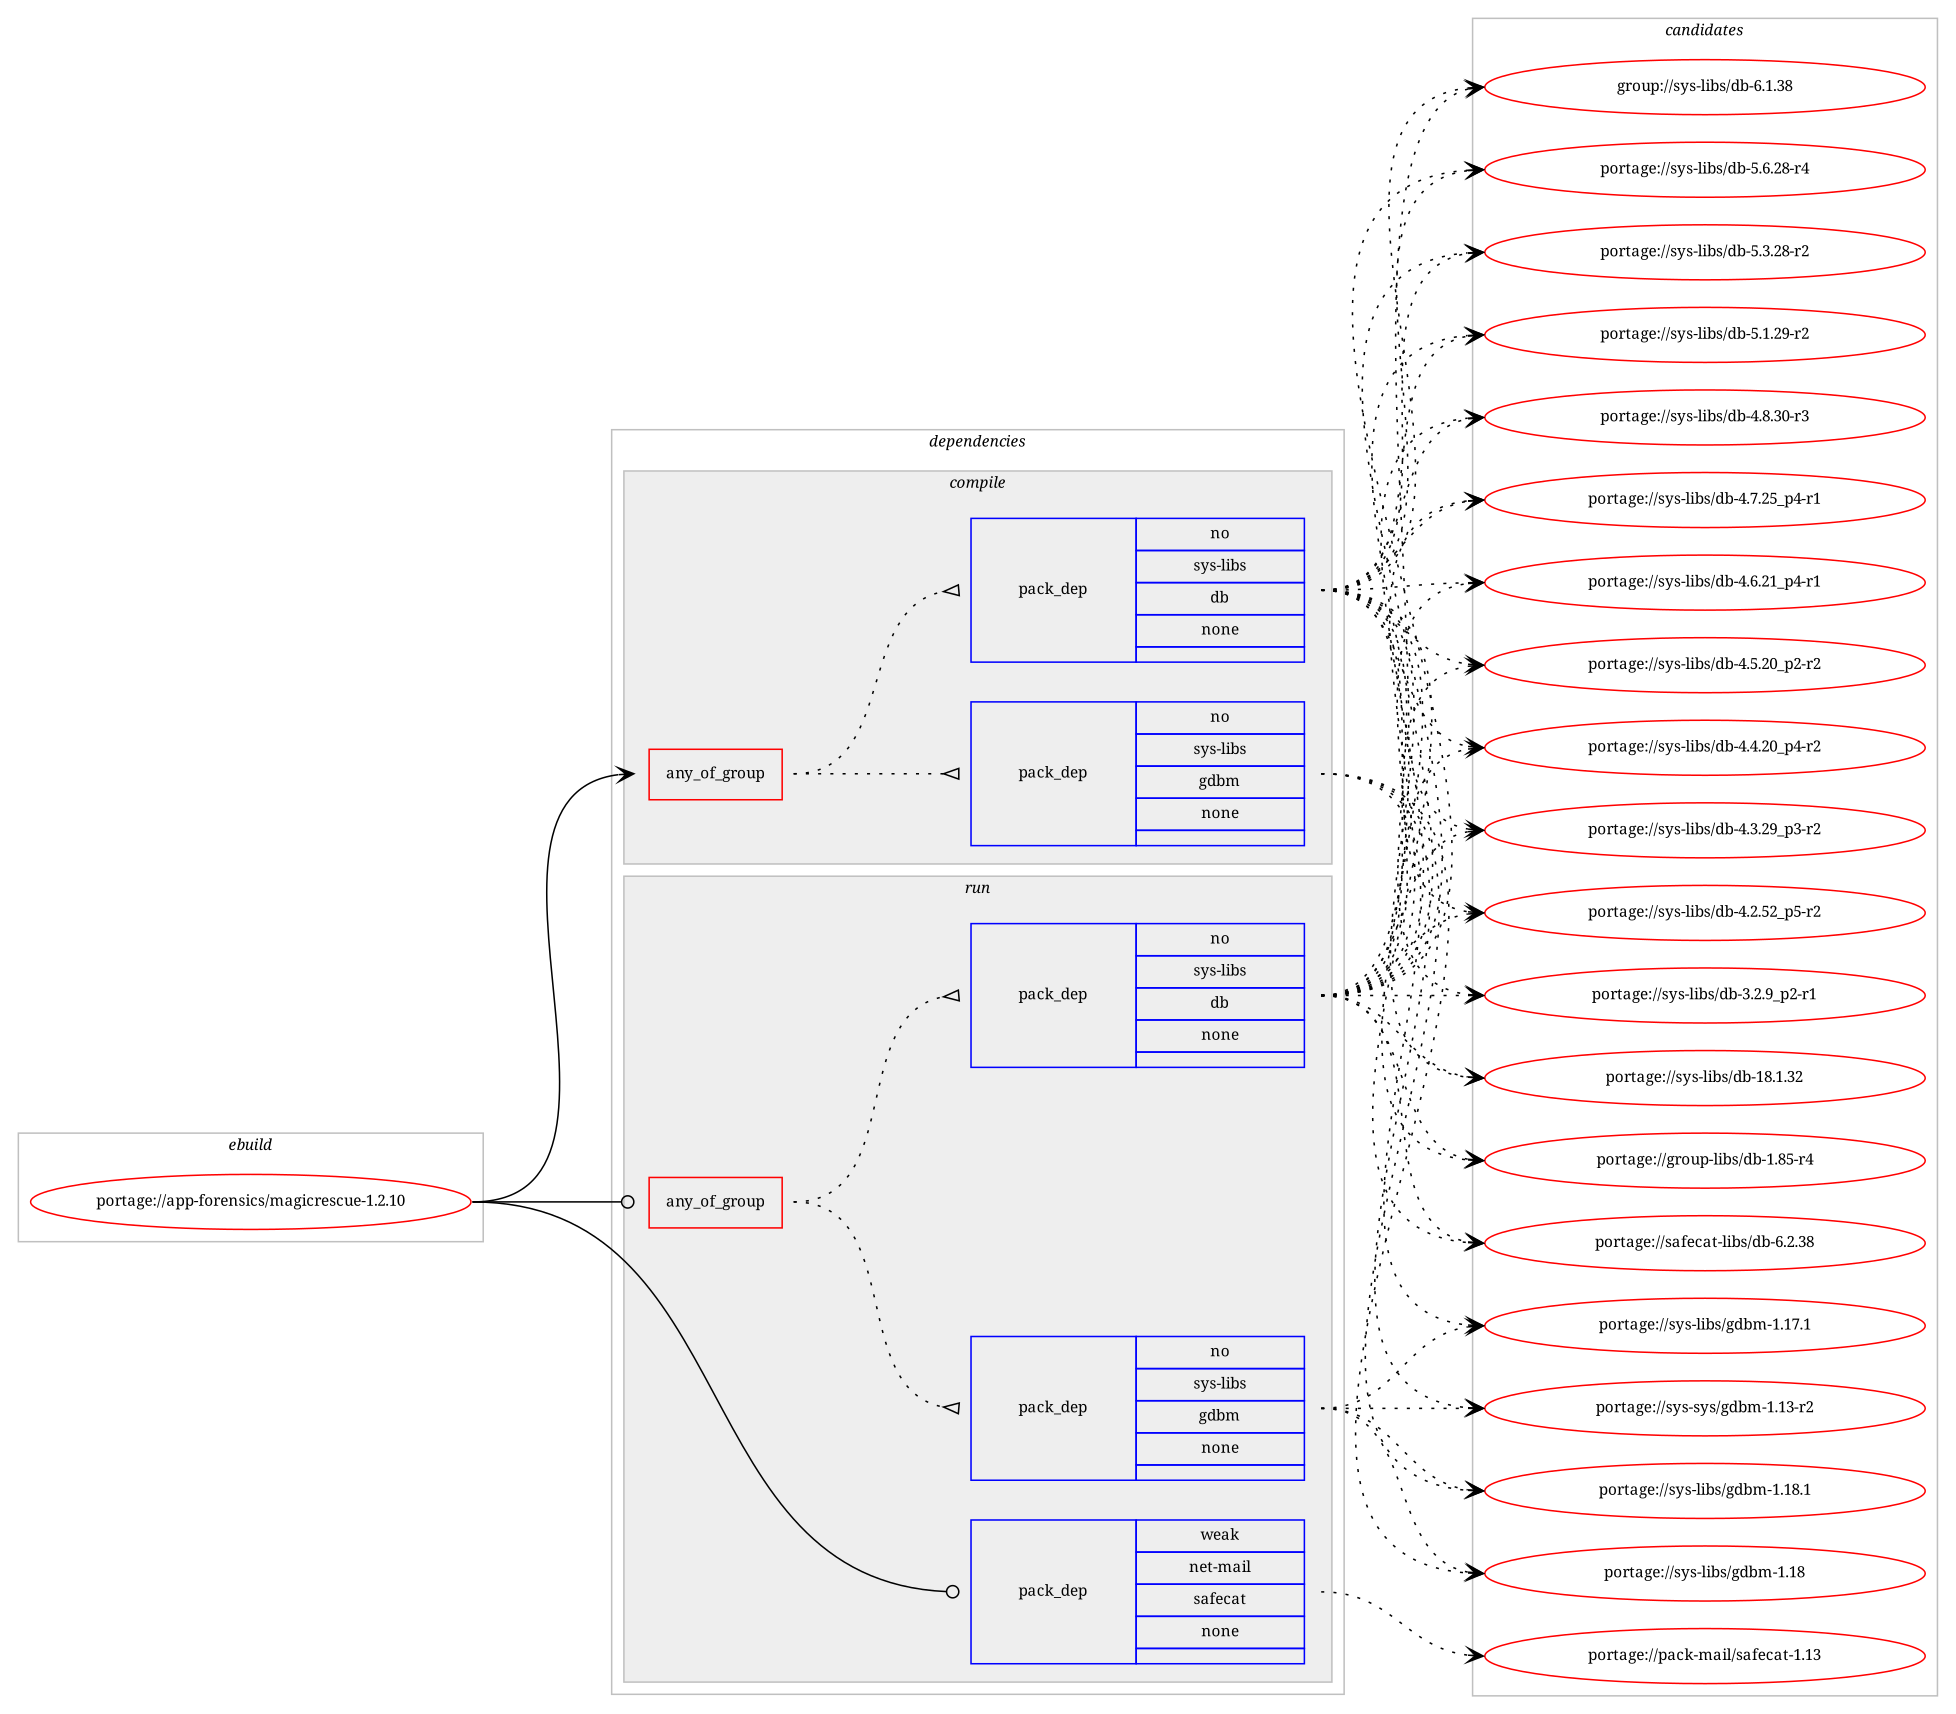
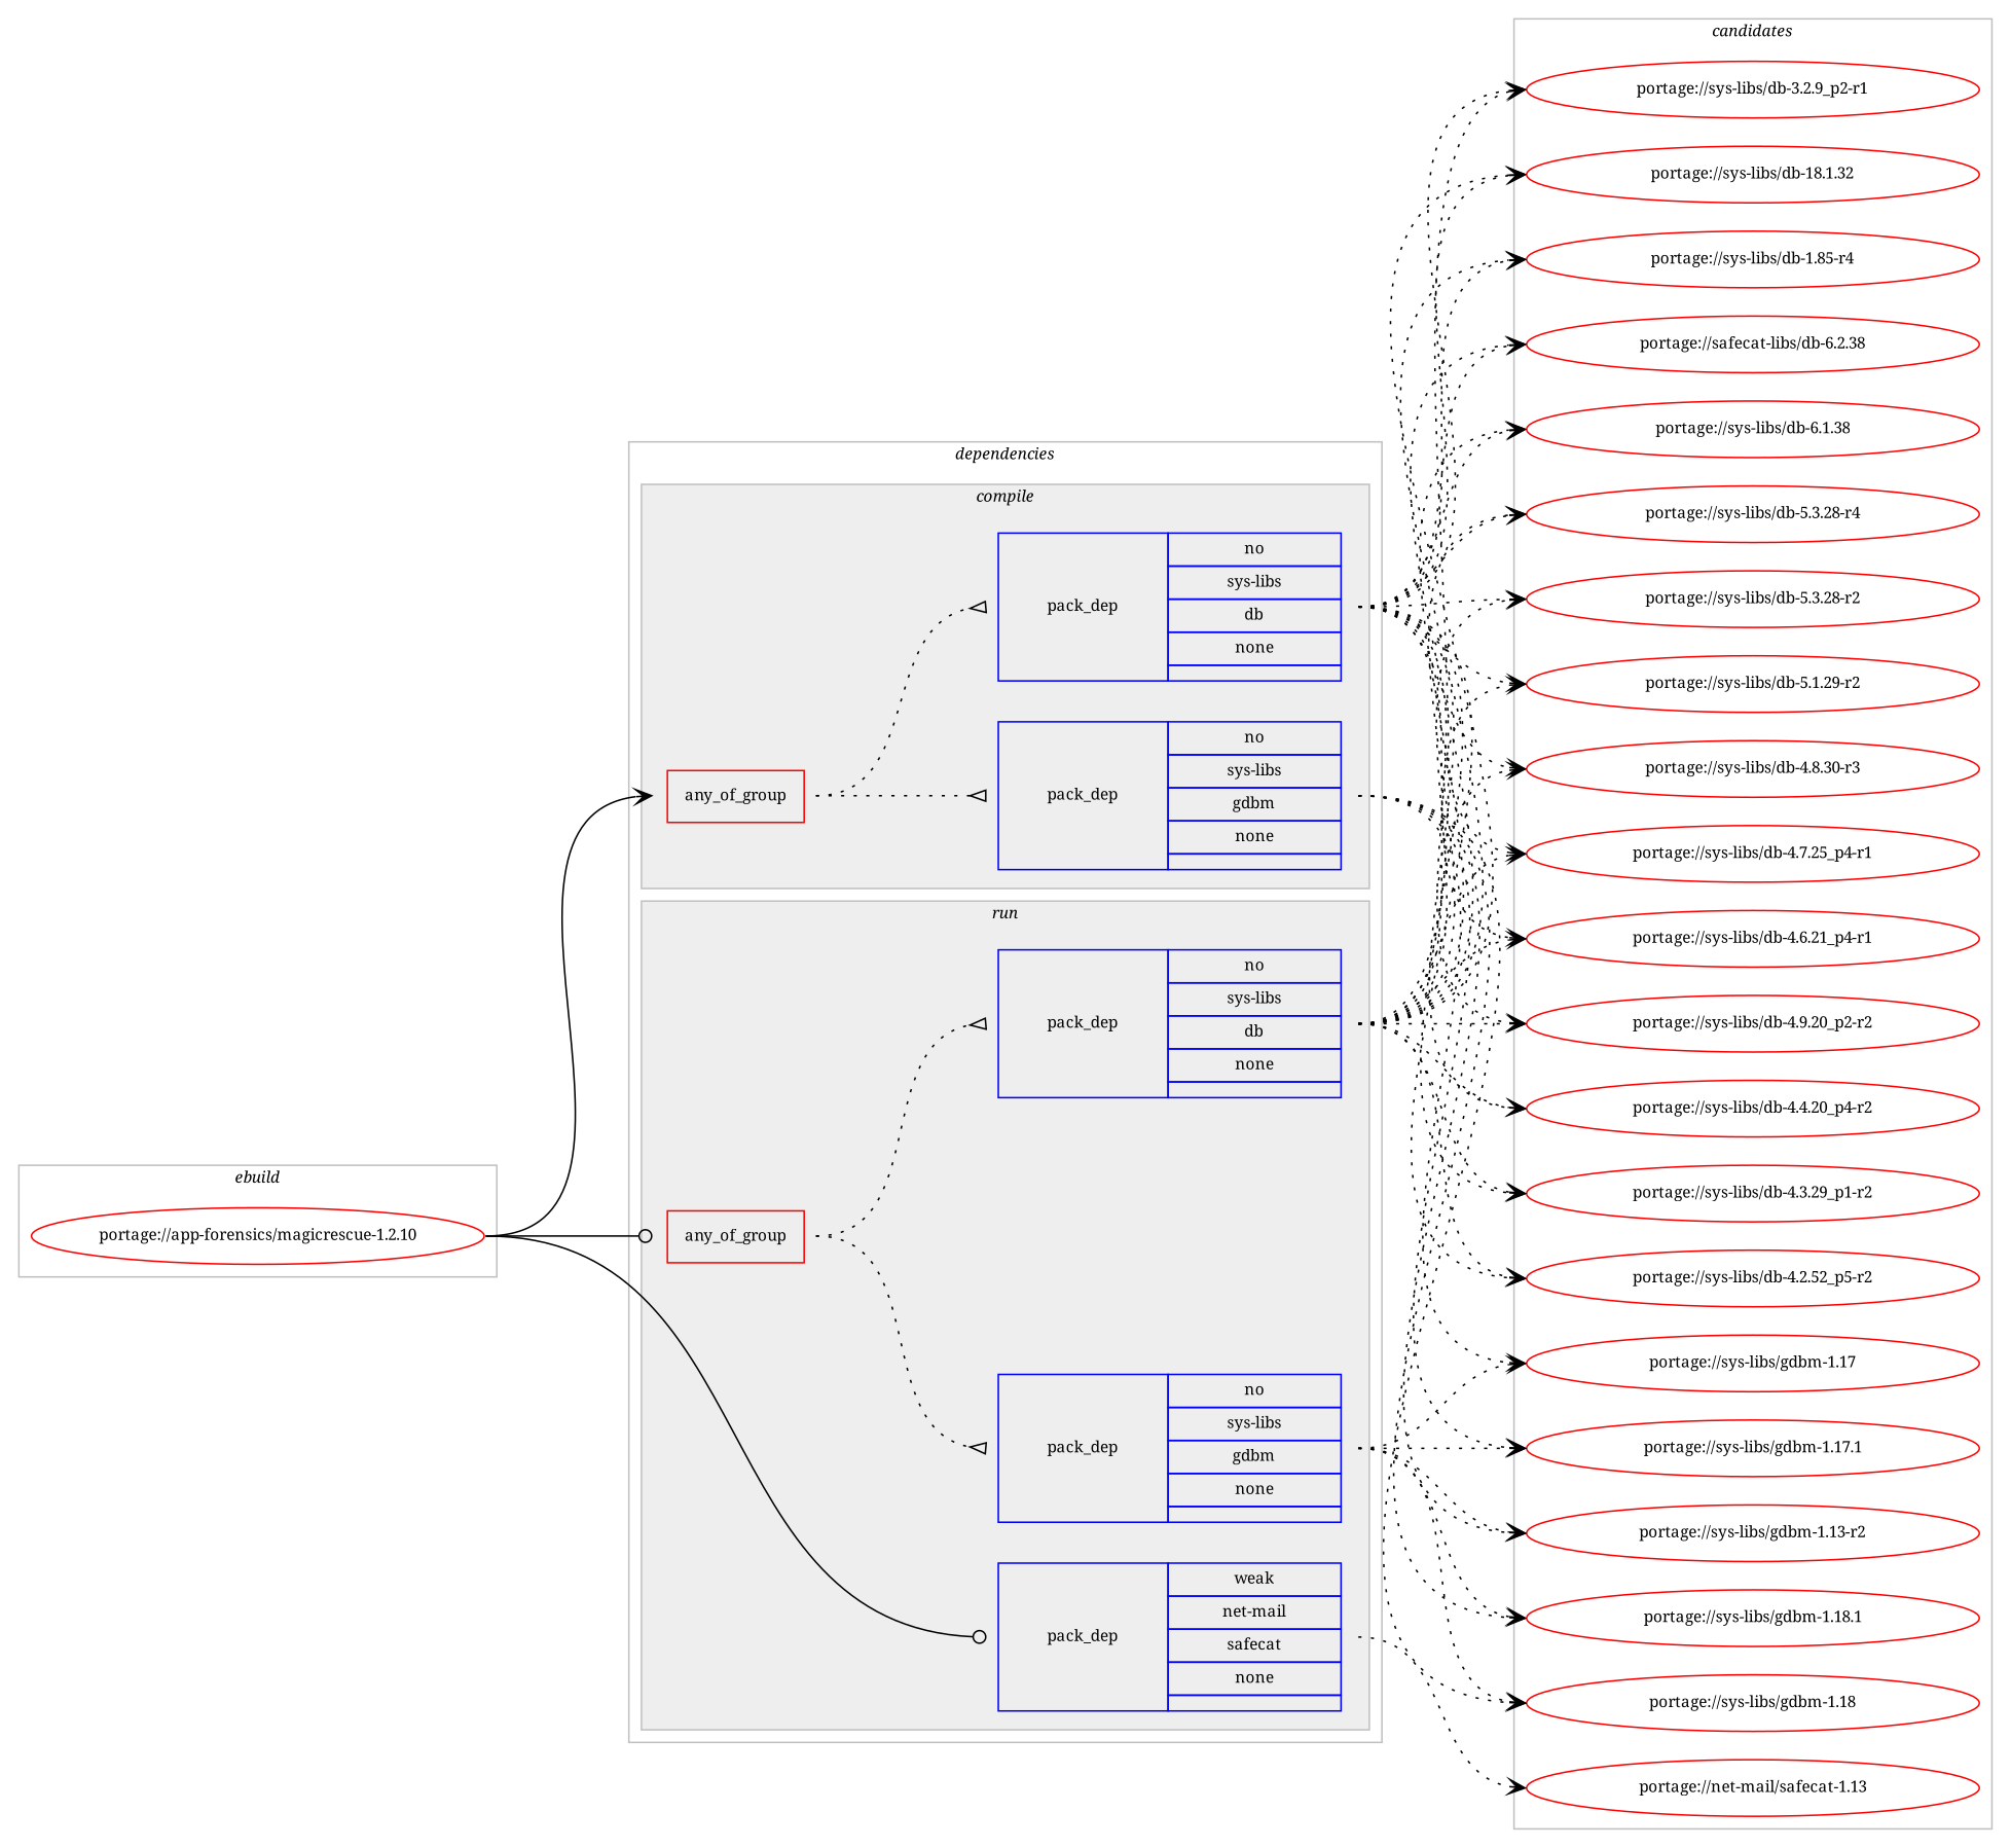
  digraph {
    compound=true
    concentrate=true
    fontname="Noto Serif"
    fontsize=10
    newrank=true
    rankdir=LR
    ranksep=1.5
    node [color=red fontname="Noto Serif" fontsize=10]
    edge [arrowhead=vee fontname="Noto Serif" headport=w style=dotted tailport=e weight=100]
    n1 [label="portage://app-forensics/magicrescue-1.2.10" width=4]
    n2 [color=blue label=<<TABLE BORDER="0" CELLBORDER="1" CELLSPACING="0" CELLPADDING="4" WIDTH="220"><TR><TD ROWSPAN="6" CELLPADDING="30">pack_dep</TD></TR><TR><TD WIDTH="110">no</TD></TR><TR><TD>sys-libs</TD></TR><TR><TD>gdbm</TD></TR><TR><TD>none</TD></TR><TR><TD></TD></TR></TABLE>> shape=none]
    n3 [color=blue label=<<TABLE BORDER="0" CELLBORDER="1" CELLSPACING="0" CELLPADDING="4" WIDTH="220"><TR><TD ROWSPAN="6" CELLPADDING="30">pack_dep</TD></TR><TR><TD WIDTH="110">no</TD></TR><TR><TD>sys-libs</TD></TR><TR><TD>db</TD></TR><TR><TD>none</TD></TR><TR><TD></TD></TR></TABLE>> shape=none]
    n4 [label=<<TABLE BORDER="0" CELLBORDER="1" CELLSPACING="0" CELLPADDING="4"><TR><TD CELLPADDING="10">any_of_group</TD></TR></TABLE>> shape=none]
    n5 [color=blue label=<<TABLE BORDER="0" CELLBORDER="1" CELLSPACING="0" CELLPADDING="4" WIDTH="220"><TR><TD ROWSPAN="6" CELLPADDING="30">pack_dep</TD></TR><TR><TD WIDTH="110">no</TD></TR><TR><TD>sys-libs</TD></TR><TR><TD>gdbm</TD></TR><TR><TD>none</TD></TR><TR><TD></TD></TR></TABLE>> shape=none]
    n6 [color=blue label=<<TABLE BORDER="0" CELLBORDER="1" CELLSPACING="0" CELLPADDING="4" WIDTH="220"><TR><TD ROWSPAN="6" CELLPADDING="30">pack_dep</TD></TR><TR><TD WIDTH="110">no</TD></TR><TR><TD>sys-libs</TD></TR><TR><TD>db</TD></TR><TR><TD>none</TD></TR><TR><TD></TD></TR></TABLE>> shape=none]
    n7 [label=<<TABLE BORDER="0" CELLBORDER="1" CELLSPACING="0" CELLPADDING="4"><TR><TD CELLPADDING="10">any_of_group</TD></TR></TABLE>> shape=none]
    n8 [color=blue label=<<TABLE BORDER="0" CELLBORDER="1" CELLSPACING="0" CELLPADDING="4" WIDTH="220"><TR><TD ROWSPAN="6" CELLPADDING="30">pack_dep</TD></TR><TR><TD WIDTH="110">weak</TD></TR><TR><TD>net-mail</TD></TR><TR><TD>safecat</TD></TR><TR><TD>none</TD></TR><TR><TD></TD></TR></TABLE>> shape=none]
    n9 [label="portage://sys-libs/gdbm-1.18.1" width=4]
    n10 [label="portage://sys-libs/gdbm-1.18" width=4]
+   n11 [label="portage://sys-libs/gdbm-1.17" width=4]
    n12 [label="portage://sys-libs/gdbm-1.17.1" width=4]
-   n13 [label="portage://sys-sys/gdbm-1.13-r2" width=4]
+   n13 [label="portage://sys-libs/gdbm-1.13-r2" width=4]
    n14 [label="portage://safecat-libs/db-6.2.38" width=4]
-   n15 [label="group://sys-libs/db-6.1.38" width=4]
-   n16 [label="portage://sys-libs/db-5.6.28-r4" width=4]
+   n15 [label="portage://sys-libs/db-6.1.38" width=4]
+   n16 [label="portage://sys-libs/db-5.3.28-r4" width=4]
    n17 [label="portage://sys-libs/db-5.3.28-r2" width=4]
    n18 [label="portage://sys-libs/db-5.1.29-r2" width=4]
    n19 [label="portage://sys-libs/db-4.8.30-r3" width=4]
    n20 [label="portage://sys-libs/db-4.7.25_p4-r1" width=4]
    n21 [label="portage://sys-libs/db-4.6.21_p4-r1" width=4]
-   n22 [label="portage://sys-libs/db-4.5.20_p2-r2" width=4]
+   n22 [label="portage://sys-libs/db-4.9.20_p2-r2" width=4]
    n23 [label="portage://sys-libs/db-4.4.20_p4-r2" width=4]
-   n24 [label="portage://sys-libs/db-4.3.29_p3-r2" width=4]
+   n24 [label="portage://sys-libs/db-4.3.29_p1-r2" width=4]
    n25 [label="portage://sys-libs/db-4.2.52_p5-r2" width=4]
    n26 [label="portage://sys-libs/db-3.2.9_p2-r1" width=4]
    n27 [label="portage://sys-libs/db-18.1.32" width=4]
-   n28 [label="portage://group-libs/db-1.85-r4" width=4]
-   n29 [label="portage://pack-mail/safecat-1.13" width=4]
+   n28 [label="portage://sys-libs/db-1.85-r4" width=4]
+   n29 [label="portage://net-mail/safecat-1.13" width=4]
    subgraph cluster_1 {
      color=gray
      label=<<i>ebuild</i>>
      n1
    }
    subgraph cluster_2 {
      color=gray
      label=<<i>dependencies</i>>
      subgraph cluster_3 {
        color=gray
        fillcolor="#eeeeee"
        label=<<i>compile</i>>
        style=filled
        subgraph sub_4 {
          color=gray
          fillcolor="#eeeeee"
          label=<<i>compile</i>>
          style=filled
          n4
          subgraph sub_5 {
            color=gray
            fillcolor="#eeeeee"
            label=<<i>compile</i>>
            style=filled
            n2
          }
          subgraph sub_6 {
            color=gray
            fillcolor="#eeeeee"
            label=<<i>compile</i>>
            style=filled
            n3
          }
        }
      }
      subgraph cluster_7 {
        color=gray
        fillcolor="#eeeeee"
        label=<<i>compile and run</i>>
        style=filled
      }
      subgraph cluster_8 {
        color=gray
        fillcolor="#eeeeee"
        label=<<i>run</i>>
        style=filled
        subgraph sub_9 {
          color=gray
          fillcolor="#eeeeee"
          label=<<i>run</i>>
          style=filled
          n7
          subgraph sub_10 {
            color=gray
            fillcolor="#eeeeee"
            label=<<i>run</i>>
            style=filled
            n5
          }
          subgraph sub_11 {
            color=gray
            fillcolor="#eeeeee"
            label=<<i>run</i>>
            style=filled
            n6
          }
        }
        subgraph sub_12 {
          color=gray
          fillcolor="#eeeeee"
          label=<<i>run</i>>
          style=filled
          n8
        }
      }
    }
    subgraph cluster_13 {
      color=gray
      label=<<i>candidates</i>>
      rank=same
      subgraph sub_14 {
        color=black
        label=<<i>candidates</i>>
        nodesep=1
        rank=same
        n9
        n10
+       n11
        n12
        n13
      }
      subgraph sub_15 {
        color=black
        label=<<i>candidates</i>>
        nodesep=1
        rank=same
        n14
        n15
        n16
        n17
        n18
        n19
        n20
        n21
        n22
        n23
        n24
        n25
        n26
        n27
        n28
      }
      subgraph sub_16 {
        color=black
        label=<<i>candidates</i>>
        nodesep=1
        rank=same
        n9
        n10
+       n11
        n12
        n13
      }
      subgraph sub_17 {
        color=black
        label=<<i>candidates</i>>
        nodesep=1
        rank=same
        n14
        n15
        n16
        n17
        n18
        n19
        n20
        n21
        n22
        n23
        n24
        n25
        n26
        n27
        n28
      }
      subgraph sub_18 {
        color=black
        label=<<i>candidates</i>>
        nodesep=1
        rank=same
        n29
      }
    }
    n1 -> n4 [style=solid weight=20]
    n1 -> n7 [arrowhead=odot style=solid weight=20]
    n1 -> n8 [arrowhead=odot style=solid weight=20]
    n2 -> n9
    n2 -> n10
+   n2 -> n11
    n2 -> n12
    n2 -> n13
    n3 -> n14
    n3 -> n15
    n3 -> n16
    n3 -> n17
    n3 -> n18
    n3 -> n19
    n3 -> n20
    n3 -> n21
    n3 -> n22
    n3 -> n23
    n3 -> n24
    n3 -> n25
    n3 -> n26
    n3 -> n27
    n3 -> n28
    n4 -> n2 [arrowhead=oinv weight=20]
    n4 -> n3 [arrowhead=oinv weight=20]
    n5 -> n9
    n5 -> n10
+   n5 -> n11
    n5 -> n12
    n5 -> n13
    n6 -> n14
    n6 -> n15
    n6 -> n16
    n6 -> n17
    n6 -> n18
    n6 -> n19
    n6 -> n20
    n6 -> n21
    n6 -> n22
    n6 -> n23
    n6 -> n24
    n6 -> n25
    n6 -> n26
    n6 -> n27
    n6 -> n28
    n7 -> n5 [arrowhead=oinv weight=20]
    n7 -> n6 [arrowhead=oinv weight=20]
    n8 -> n29
  }
